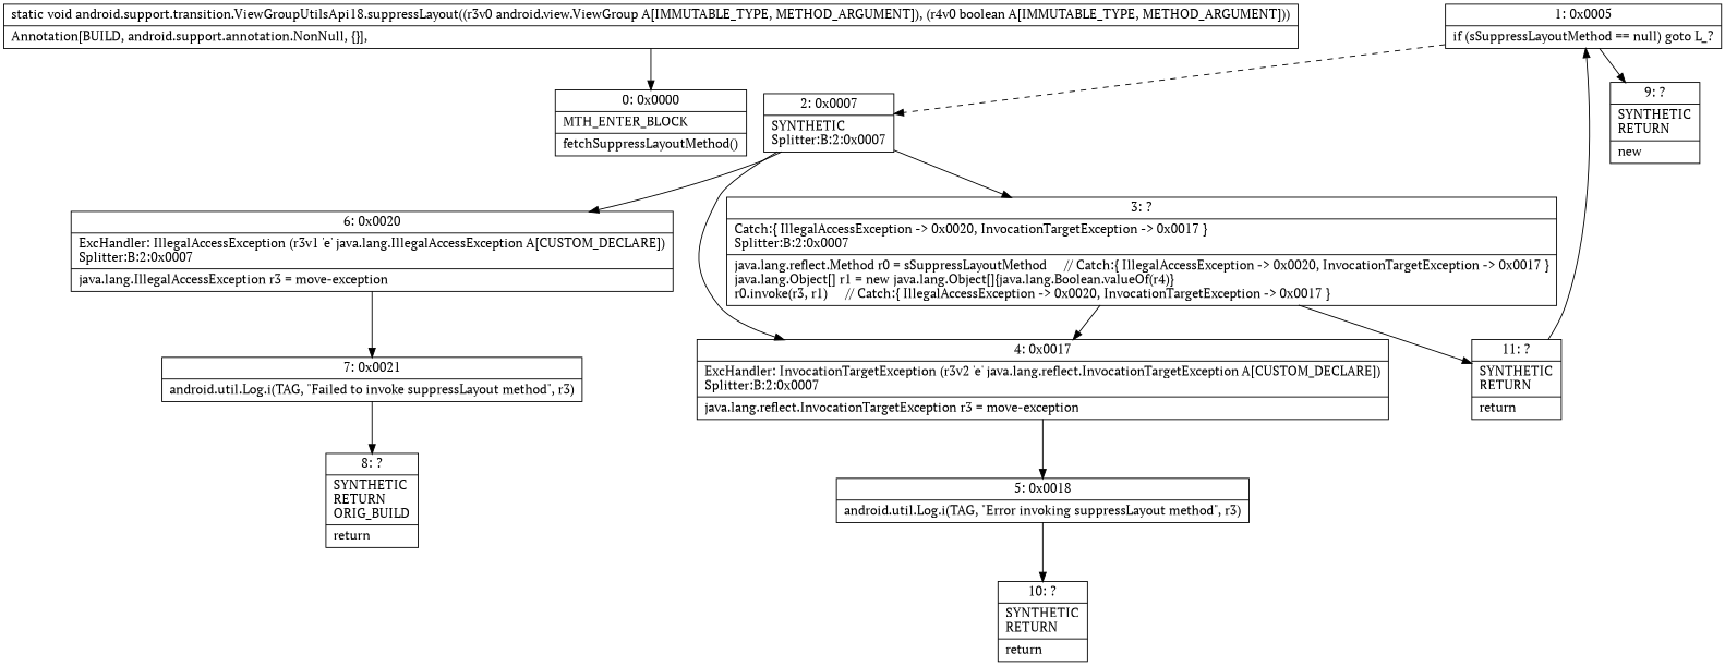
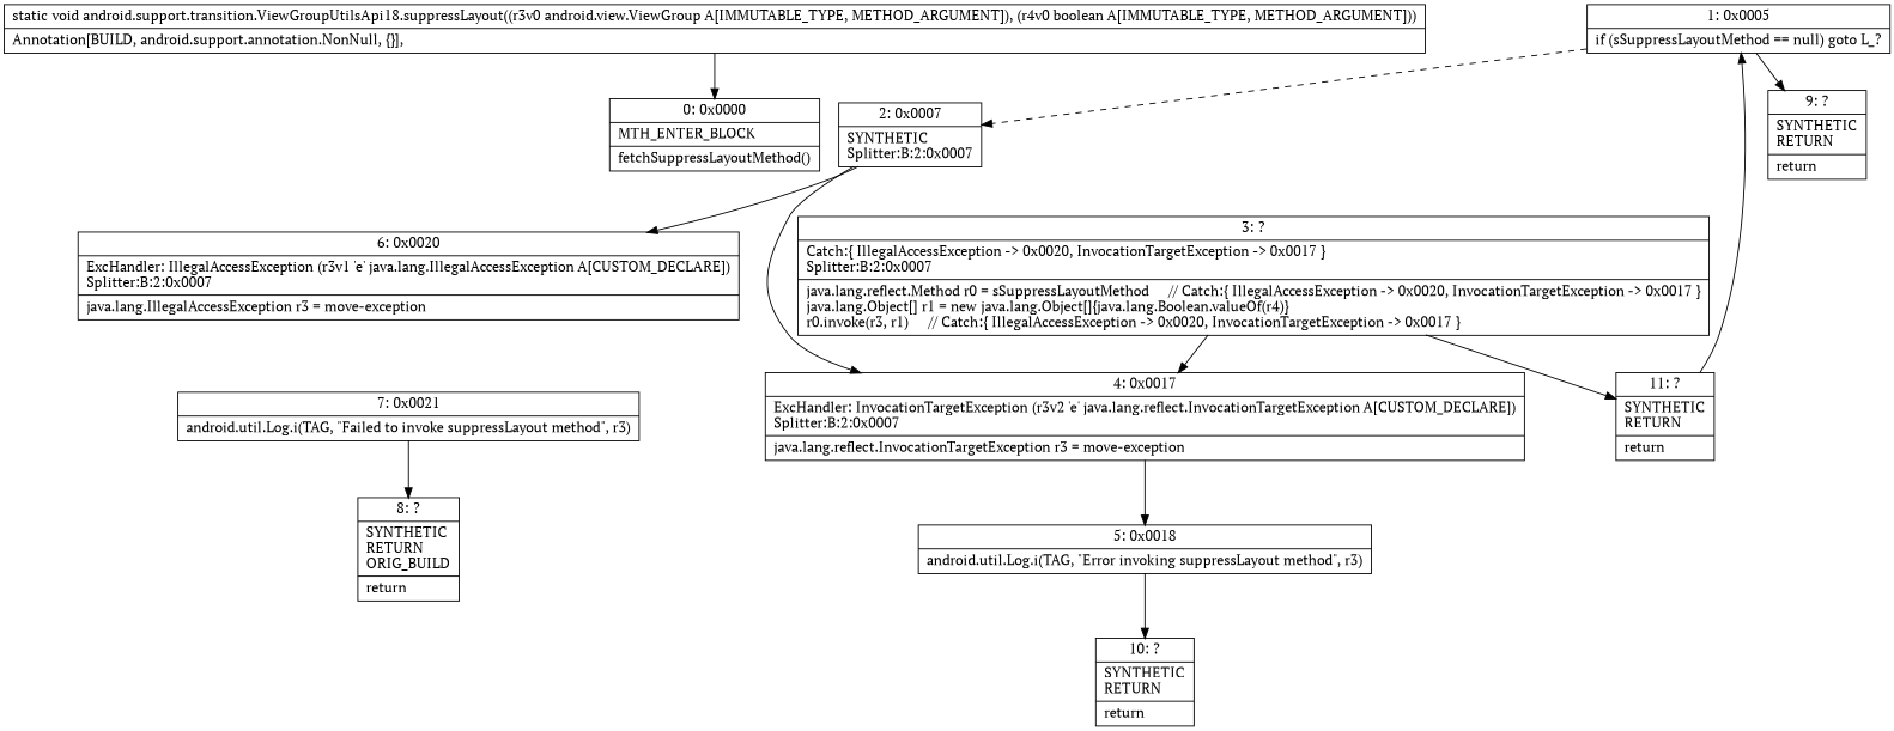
  digraph {
    fontname="PT Serif"
    node [fontname="PT Serif" shape=record]
    edge [fontname="PT Serif"]
    n1 [label="{0\:\ 0x0000|MTH_ENTER_BLOCK\l|fetchSuppressLayoutMethod()\l}"]
    n2 [label="{1\:\ 0x0005|if (sSuppressLayoutMethod == null) goto L_?\l}"]
    n3 [label="{2\:\ 0x0007|SYNTHETIC\lSplitter:B:2:0x0007\l}"]
-   n4 [label="{9\:\ ?|SYNTHETIC\lRETURN\l|new\l}"]
+   n4 [label="{9\:\ ?|SYNTHETIC\lRETURN\l|return\l}"]
    n5 [label="{3\:\ ?|Catch:\{ IllegalAccessException \-\> 0x0020, InvocationTargetException \-\> 0x0017 \}\lSplitter:B:2:0x0007\l|java.lang.reflect.Method r0 = sSuppressLayoutMethod     \/\/ Catch:\{ IllegalAccessException \-\> 0x0020, InvocationTargetException \-\> 0x0017 \}\ljava.lang.Object[] r1 = new java.lang.Object[]\{java.lang.Boolean.valueOf(r4)\}\lr0.invoke(r3, r1)     \/\/ Catch:\{ IllegalAccessException \-\> 0x0020, InvocationTargetException \-\> 0x0017 \}\l}"]
    n6 [label="{4\:\ 0x0017|ExcHandler: InvocationTargetException (r3v2 'e' java.lang.reflect.InvocationTargetException A[CUSTOM_DECLARE])\lSplitter:B:2:0x0007\l|java.lang.reflect.InvocationTargetException r3 = move\-exception\l}"]
    n7 [label="{6\:\ 0x0020|ExcHandler: IllegalAccessException (r3v1 'e' java.lang.IllegalAccessException A[CUSTOM_DECLARE])\lSplitter:B:2:0x0007\l|java.lang.IllegalAccessException r3 = move\-exception\l}"]
    n8 [label="{11\:\ ?|SYNTHETIC\lRETURN\l|return\l}"]
    n9 [label="{5\:\ 0x0018|android.util.Log.i(TAG, \"Error invoking suppressLayout method\", r3)\l}"]
    n10 [label="{7\:\ 0x0021|android.util.Log.i(TAG, \"Failed to invoke suppressLayout method\", r3)\l}"]
    n11 [label="{10\:\ ?|SYNTHETIC\lRETURN\l|return\l}"]
    n12 [label="{8\:\ ?|SYNTHETIC\lRETURN\lORIG_BUILD\l|return\l}"]
    n13 [label="{static void android.support.transition.ViewGroupUtilsApi18.suppressLayout((r3v0 android.view.ViewGroup A[IMMUTABLE_TYPE, METHOD_ARGUMENT]), (r4v0 boolean A[IMMUTABLE_TYPE, METHOD_ARGUMENT]))  | Annotation[BUILD, android.support.annotation.NonNull, \{\}], \l}"]
    n2 -> n3 [style=dashed]
    n2 -> n4
-   n3 -> n5
    n3 -> n6
    n3 -> n7
    n5 -> n6
    n5 -> n8
    n6 -> n9
-   n7 -> n10
    n8 -> n2
    n9 -> n11
    n10 -> n12
    n13 -> n1
  }
